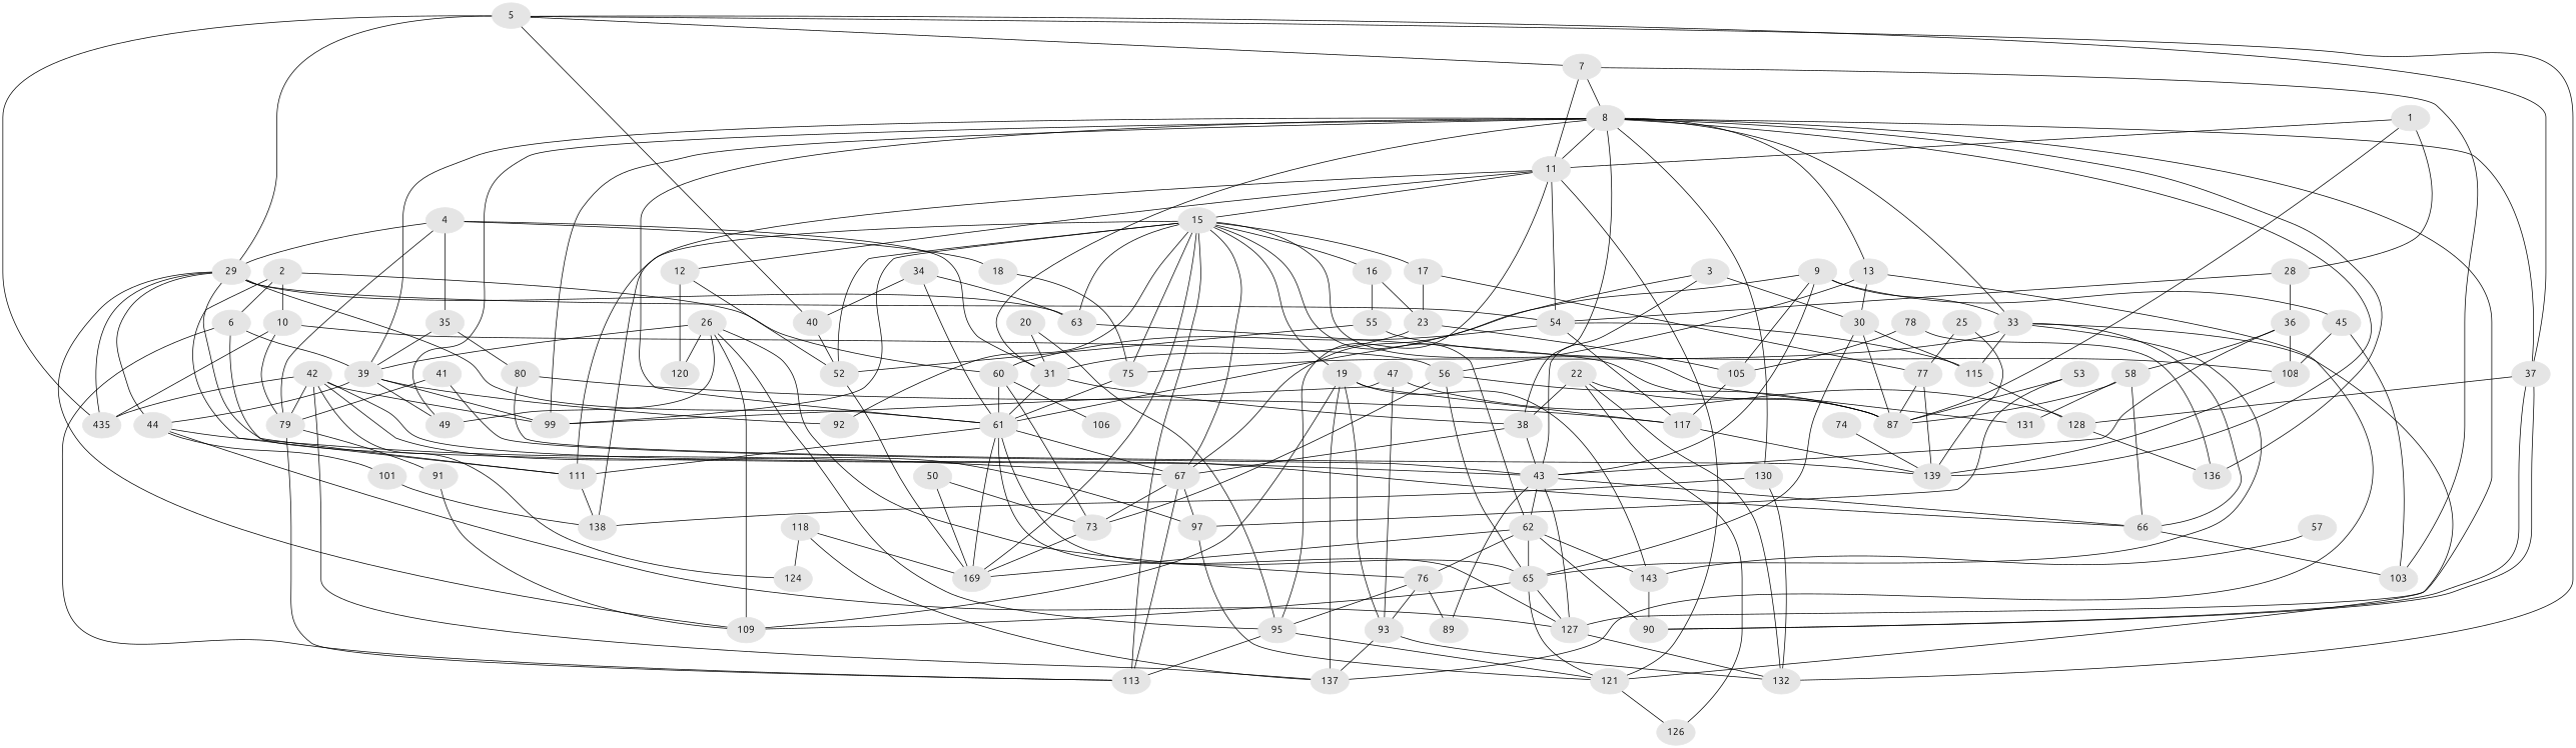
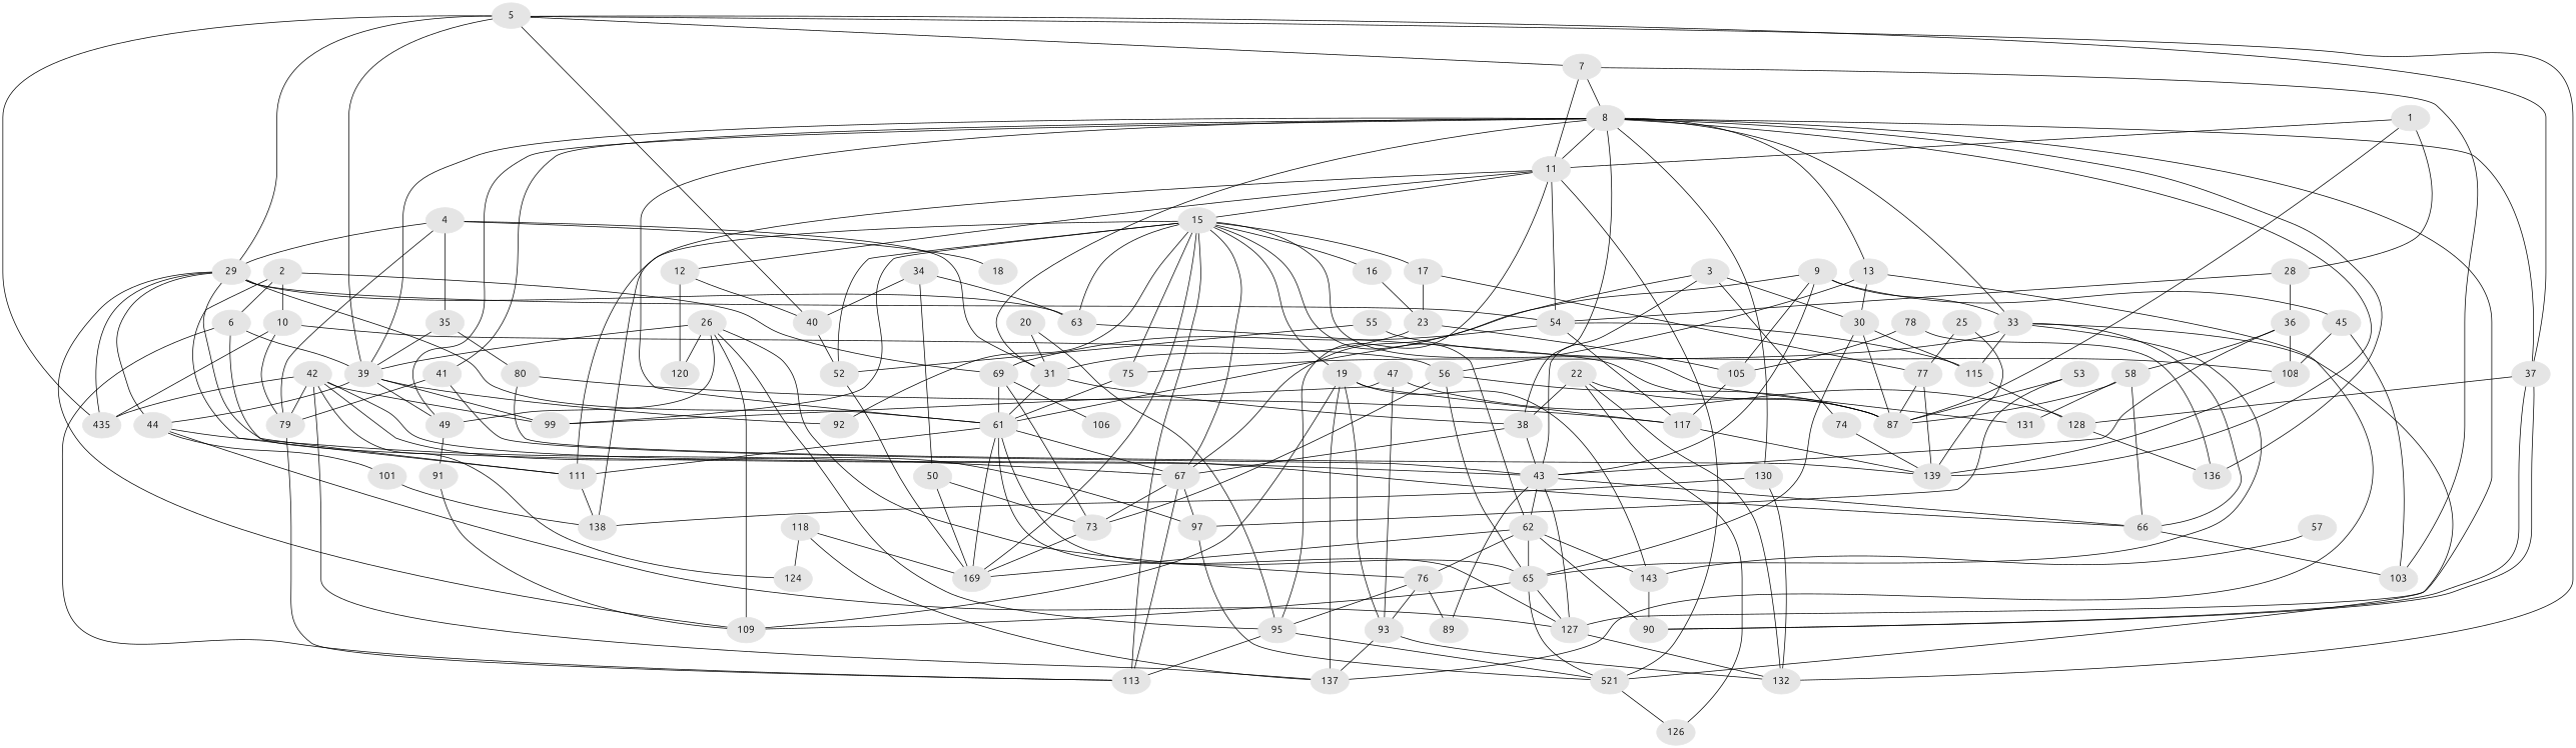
  graph {
    fontname=Ubuntu
    node [color=gray90 fontname=Ubuntu style=filled]
    edge [fontname=Ubuntu]
    11 [super="+27"]
    12
    15 [super="+24+32"]
    54 [super="+129+64"]
    95 [super="+116"]
-   121 [super="+123"]
+   121 [super="+123" label=521]
    138
    1
    28 [super="+48"]
    87
    36
    6 [super="+86"]
    111
    39 [super="+52"]
    113 [super="+142"]
    2
    10
-   60
+   60 [label=69]
    79 [super="+84"]
    n20 [label=435]
    56
    61 [super="+82"]
    73 [super="+100"]
    106
    3
    30
    43 [super="+122"]
    67 [super="+85"]
    74
    65 [super="+104+71"]
    115
    127
    62
    66 [super="+81"]
    89
    97
    139 [super="+145"]
    4
    18
    29 [super="+141+96"]
    31 [super="+133"]
    35
    75
    63
    109
    44
    38 [super="+51"]
    80
    91
    5 [super="+21"]
    7
    37 [super="+114"]
    40
    132
    8 [super="+72+107+14+68"]
    103
    128
    90
    49
    99 [super="+102"]
    92
    n62 [label=52]
    13
    33 [super="+88"]
    130
    136 [super="+140"]
    137
    n68 [label=169]
    9
    45
    105
    108
    117
    120
    16
    17
    19 [super="+112"]
    131
    126
    23
    55
    77
    93
    143
    76
    20
    22
    25
    26 [super="+94"]
    58
    101
    34
    41
    42 [super="+98"]
    124
    47
    50
    53
    57
    78
    118
    11 -- 12
    11 -- 15
    11 -- 54
    11 -- 95
    11 -- 121
    11 -- 138
-   12 -- n62
+   12 -- 40
    12 -- 120
    15 -- 111 [weight=2]
    15 -- 113
    15 -- 67
    15 -- 62
    15 -- 75
    15 -- 63
    15 -- 99
    15 -- 92 [weight=2]
    15 -- n62
    15 -- n68
    15 -- 16
    15 -- 17
    15 -- 19
    15 -- 131
    54 -- 60
    54 -- 115
    54 -- 117
    95 -- 121
    95 -- 113
    121 -- 126
    1 -- 11
    1 -- 28
    1 -- 87
    28 -- 54
    28 -- 36
    36 -- 43
    36 -- 108
    36 -- 58
    6 -- 111
    6 -- 39
    6 -- 113
    111 -- 138
    39 -- 44
    39 -- 49
    39 -- 99
    39 -- 92
    2 -- 6
    2 -- 111
    2 -- 10
    2 -- 60
    10 -- 79
    10 -- n20
    10 -- 56
    60 -- 61
    60 -- 73
    60 -- 106
    79 -- 113
-   79 -- 91
+   49 -- 91
    56 -- 87
    56 -- 73
    56 -- 65
    61 -- 111
    61 -- 67
    61 -- 65
    61 -- 127
    61 -- n68
    73 -- n68
    3 -- 30
    3 -- 43
    3 -- 67
+   3 -- 74
    30 -- 87
    30 -- 65
    30 -- 115
    43 -- 127
    43 -- 62
    43 -- 66
    43 -- 89
    67 -- 113
    67 -- 73
    67 -- 97
    74 -- 139
    65 -- 121
    65 -- 127
    65 -- 109
    115 -- 128
    127 -- 132
    62 -- 65
    62 -- 90
    62 -- n68
    62 -- 143
    62 -- 76
    66 -- 103
    97 -- 121
    4 -- 79
    4 -- 18
    4 -- 29
    4 -- 31
    4 -- 35
-   18 -- 75
    29 -- 54
    29 -- n20
    29 -- 61
    29 -- 43
    29 -- 63
    29 -- 109
    29 -- 44
    31 -- 61
    31 -- 38
    35 -- 39
    35 -- 80
    75 -- 61
    63 -- 87
    44 -- 67
    44 -- 127
    44 -- 101
    38 -- 43
    38 -- 67
    80 -- 139
    80 -- 117
    91 -- 109
+   5 -- 39
    5 -- n20
    5 -- 29
    5 -- 7
    5 -- 37
    5 -- 40
    5 -- 132
    7 -- 11
    7 -- 8
    7 -- 103
    37 -- 128
    37 -- 90
    37 -- 90
    40 -- n62
    8 -- 11
    8 -- 39 [weight=2]
    8 -- 61
    8 -- 127
    8 -- 139
    8 -- 31
    8 -- 38
    8 -- 37
    8 -- 49
-   8 -- 99
+   8 -- 41
    8 -- 13
    8 -- 33
    8 -- 130
    8 -- 136 [weight=3]
    128 -- 136
    n62 -- n68
    13 -- 56
    13 -- 30
    13 -- 137
    33 -- 121
    33 -- 65
    33 -- 115
    33 -- 66
    33 -- 75
    130 -- 138
    130 -- 132
    9 -- 61
    9 -- 43
    9 -- 33
    9 -- 45
    9 -- 105
    45 -- 103
    45 -- 108
    105 -- 117
    108 -- 139
    117 -- 139
    16 -- 23
-   16 -- 55
    17 -- 23
    17 -- 77
    19 -- 109
    19 -- 137
    19 -- 117
    19 -- 93
    19 -- 143
    23 -- 31
    23 -- 105
    55 -- n62
    55 -- 108
    77 -- 87
    77 -- 139
    93 -- 132
    93 -- 137
    143 -- 90
    76 -- 95
    76 -- 89
    76 -- 93
    20 -- 95
    20 -- 31
    22 -- 87
    22 -- 38
    22 -- 132
    22 -- 126
    25 -- 139
    25 -- 77
    26 -- 95
    26 -- 39 [weight=2]
    26 -- 109
    26 -- 49
    26 -- 120
    26 -- 76
    58 -- 87
    58 -- 66
    58 -- 131
    101 -- 138
-   34 -- 61
+   34 -- 50
    34 -- 63
    34 -- 40
    41 -- 79
    41 -- 43
    42 -- 79
    42 -- n20
    42 -- 66
    42 -- 97
    42 -- 99
    42 -- 137
    42 -- 124
    47 -- 128
    47 -- 99
    47 -- 93
    50 -- 73
    50 -- n68
    53 -- 87
    53 -- 97
    57 -- 143
    78 -- 136
    78 -- 105
    118 -- 137
    118 -- n68
    118 -- 124
  }
